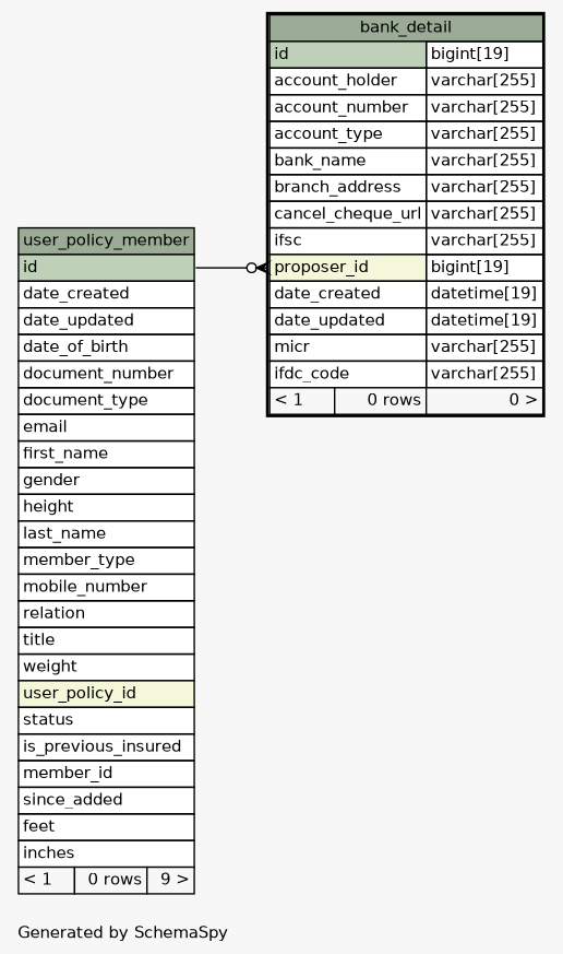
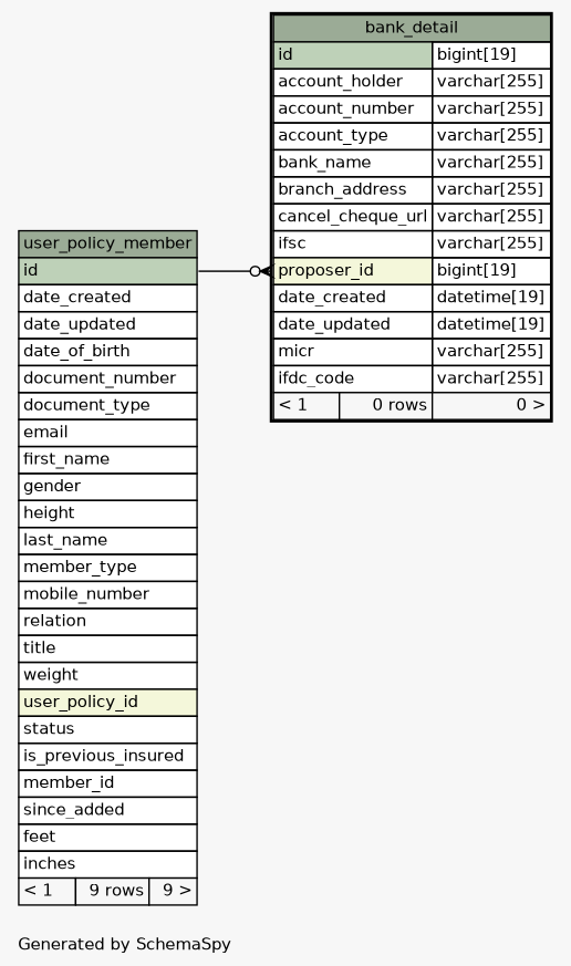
  digraph {
    bgcolor="#f7f7f7"
    fontname=Helvetica
    fontsize=11
    label="\nGenerated by SchemaSpy"
    labeljust=l
    nodesep=0.18
    rankdir=RL
    ranksep=0.46
    node [fontname=Helvetica fontsize=11 shape=plaintext]
    n1 [label=<     <TABLE BORDER="2" CELLBORDER="1" CELLSPACING="0" BGCOLOR="#ffffff">       <TR><TD COLSPAN="3" BGCOLOR="#9bab96" ALIGN="CENTER">bank_detail</TD></TR>       <TR><TD PORT="id" COLSPAN="2" BGCOLOR="#bed1b8" ALIGN="LEFT">id</TD><TD PORT="id.type" ALIGN="LEFT">bigint[19]</TD></TR>       <TR><TD PORT="account_holder" COLSPAN="2" ALIGN="LEFT">account_holder</TD><TD PORT="account_holder.type" ALIGN="LEFT">varchar[255]</TD></TR>       <TR><TD PORT="account_number" COLSPAN="2" ALIGN="LEFT">account_number</TD><TD PORT="account_number.type" ALIGN="LEFT">varchar[255]</TD></TR>       <TR><TD PORT="account_type" COLSPAN="2" ALIGN="LEFT">account_type</TD><TD PORT="account_type.type" ALIGN="LEFT">varchar[255]</TD></TR>       <TR><TD PORT="bank_name" COLSPAN="2" ALIGN="LEFT">bank_name</TD><TD PORT="bank_name.type" ALIGN="LEFT">varchar[255]</TD></TR>       <TR><TD PORT="branch_address" COLSPAN="2" ALIGN="LEFT">branch_address</TD><TD PORT="branch_address.type" ALIGN="LEFT">varchar[255]</TD></TR>       <TR><TD PORT="cancel_cheque_url" COLSPAN="2" ALIGN="LEFT">cancel_cheque_url</TD><TD PORT="cancel_cheque_url.type" ALIGN="LEFT">varchar[255]</TD></TR>       <TR><TD PORT="ifsc" COLSPAN="2" ALIGN="LEFT">ifsc</TD><TD PORT="ifsc.type" ALIGN="LEFT">varchar[255]</TD></TR>       <TR><TD PORT="proposer_id" COLSPAN="2" BGCOLOR="#f4f7da" ALIGN="LEFT">proposer_id</TD><TD PORT="proposer_id.type" ALIGN="LEFT">bigint[19]</TD></TR>       <TR><TD PORT="date_created" COLSPAN="2" ALIGN="LEFT">date_created</TD><TD PORT="date_created.type" ALIGN="LEFT">datetime[19]</TD></TR>       <TR><TD PORT="date_updated" COLSPAN="2" ALIGN="LEFT">date_updated</TD><TD PORT="date_updated.type" ALIGN="LEFT">datetime[19]</TD></TR>       <TR><TD PORT="micr" COLSPAN="2" ALIGN="LEFT">micr</TD><TD PORT="micr.type" ALIGN="LEFT">varchar[255]</TD></TR>       <TR><TD PORT="ifdc_code" COLSPAN="2" ALIGN="LEFT">ifdc_code</TD><TD PORT="ifdc_code.type" ALIGN="LEFT">varchar[255]</TD></TR>       <TR><TD ALIGN="LEFT" BGCOLOR="#f7f7f7">&lt; 1</TD><TD ALIGN="RIGHT" BGCOLOR="#f7f7f7">0 rows</TD><TD ALIGN="RIGHT" BGCOLOR="#f7f7f7">0 &gt;</TD></TR>     </TABLE>>]
-   n2 [label=<     <TABLE BORDER="0" CELLBORDER="1" CELLSPACING="0" BGCOLOR="#ffffff">       <TR><TD COLSPAN="3" BGCOLOR="#9bab96" ALIGN="CENTER">user_policy_member</TD></TR>       <TR><TD PORT="id" COLSPAN="3" BGCOLOR="#bed1b8" ALIGN="LEFT">id</TD></TR>       <TR><TD PORT="date_created" COLSPAN="3" ALIGN="LEFT">date_created</TD></TR>       <TR><TD PORT="date_updated" COLSPAN="3" ALIGN="LEFT">date_updated</TD></TR>       <TR><TD PORT="date_of_birth" COLSPAN="3" ALIGN="LEFT">date_of_birth</TD></TR>       <TR><TD PORT="document_number" COLSPAN="3" ALIGN="LEFT">document_number</TD></TR>       <TR><TD PORT="document_type" COLSPAN="3" ALIGN="LEFT">document_type</TD></TR>       <TR><TD PORT="email" COLSPAN="3" ALIGN="LEFT">email</TD></TR>       <TR><TD PORT="first_name" COLSPAN="3" ALIGN="LEFT">first_name</TD></TR>       <TR><TD PORT="gender" COLSPAN="3" ALIGN="LEFT">gender</TD></TR>       <TR><TD PORT="height" COLSPAN="3" ALIGN="LEFT">height</TD></TR>       <TR><TD PORT="last_name" COLSPAN="3" ALIGN="LEFT">last_name</TD></TR>       <TR><TD PORT="member_type" COLSPAN="3" ALIGN="LEFT">member_type</TD></TR>       <TR><TD PORT="mobile_number" COLSPAN="3" ALIGN="LEFT">mobile_number</TD></TR>       <TR><TD PORT="relation" COLSPAN="3" ALIGN="LEFT">relation</TD></TR>       <TR><TD PORT="title" COLSPAN="3" ALIGN="LEFT">title</TD></TR>       <TR><TD PORT="weight" COLSPAN="3" ALIGN="LEFT">weight</TD></TR>       <TR><TD PORT="user_policy_id" COLSPAN="3" BGCOLOR="#f4f7da" ALIGN="LEFT">user_policy_id</TD></TR>       <TR><TD PORT="status" COLSPAN="3" ALIGN="LEFT">status</TD></TR>       <TR><TD PORT="is_previous_insured" COLSPAN="3" ALIGN="LEFT">is_previous_insured</TD></TR>       <TR><TD PORT="member_id" COLSPAN="3" ALIGN="LEFT">member_id</TD></TR>       <TR><TD PORT="since_added" COLSPAN="3" ALIGN="LEFT">since_added</TD></TR>       <TR><TD PORT="feet" COLSPAN="3" ALIGN="LEFT">feet</TD></TR>       <TR><TD PORT="inches" COLSPAN="3" ALIGN="LEFT">inches</TD></TR>       <TR><TD ALIGN="LEFT" BGCOLOR="#f7f7f7">&lt; 1</TD><TD ALIGN="RIGHT" BGCOLOR="#f7f7f7">0 rows</TD><TD ALIGN="RIGHT" BGCOLOR="#f7f7f7">9 &gt;</TD></TR>     </TABLE>>]
+   n2 [label=<     <TABLE BORDER="0" CELLBORDER="1" CELLSPACING="0" BGCOLOR="#ffffff">       <TR><TD COLSPAN="3" BGCOLOR="#9bab96" ALIGN="CENTER">user_policy_member</TD></TR>       <TR><TD PORT="id" COLSPAN="3" BGCOLOR="#bed1b8" ALIGN="LEFT">id</TD></TR>       <TR><TD PORT="date_created" COLSPAN="3" ALIGN="LEFT">date_created</TD></TR>       <TR><TD PORT="date_updated" COLSPAN="3" ALIGN="LEFT">date_updated</TD></TR>       <TR><TD PORT="date_of_birth" COLSPAN="3" ALIGN="LEFT">date_of_birth</TD></TR>       <TR><TD PORT="document_number" COLSPAN="3" ALIGN="LEFT">document_number</TD></TR>       <TR><TD PORT="document_type" COLSPAN="3" ALIGN="LEFT">document_type</TD></TR>       <TR><TD PORT="email" COLSPAN="3" ALIGN="LEFT">email</TD></TR>       <TR><TD PORT="first_name" COLSPAN="3" ALIGN="LEFT">first_name</TD></TR>       <TR><TD PORT="gender" COLSPAN="3" ALIGN="LEFT">gender</TD></TR>       <TR><TD PORT="height" COLSPAN="3" ALIGN="LEFT">height</TD></TR>       <TR><TD PORT="last_name" COLSPAN="3" ALIGN="LEFT">last_name</TD></TR>       <TR><TD PORT="member_type" COLSPAN="3" ALIGN="LEFT">member_type</TD></TR>       <TR><TD PORT="mobile_number" COLSPAN="3" ALIGN="LEFT">mobile_number</TD></TR>       <TR><TD PORT="relation" COLSPAN="3" ALIGN="LEFT">relation</TD></TR>       <TR><TD PORT="title" COLSPAN="3" ALIGN="LEFT">title</TD></TR>       <TR><TD PORT="weight" COLSPAN="3" ALIGN="LEFT">weight</TD></TR>       <TR><TD PORT="user_policy_id" COLSPAN="3" BGCOLOR="#f4f7da" ALIGN="LEFT">user_policy_id</TD></TR>       <TR><TD PORT="status" COLSPAN="3" ALIGN="LEFT">status</TD></TR>       <TR><TD PORT="is_previous_insured" COLSPAN="3" ALIGN="LEFT">is_previous_insured</TD></TR>       <TR><TD PORT="member_id" COLSPAN="3" ALIGN="LEFT">member_id</TD></TR>       <TR><TD PORT="since_added" COLSPAN="3" ALIGN="LEFT">since_added</TD></TR>       <TR><TD PORT="feet" COLSPAN="3" ALIGN="LEFT">feet</TD></TR>       <TR><TD PORT="inches" COLSPAN="3" ALIGN="LEFT">inches</TD></TR>       <TR><TD ALIGN="LEFT" BGCOLOR="#f7f7f7">&lt; 1</TD><TD ALIGN="RIGHT" BGCOLOR="#f7f7f7">9 rows</TD><TD ALIGN="RIGHT" BGCOLOR="#f7f7f7">9 &gt;</TD></TR>     </TABLE>>]
    n1 -> n2 [arrowhead=none arrowsize=0.8 arrowtail=crowodot dir=back headport="id:e" tailport="proposer_id:w"]
  }
